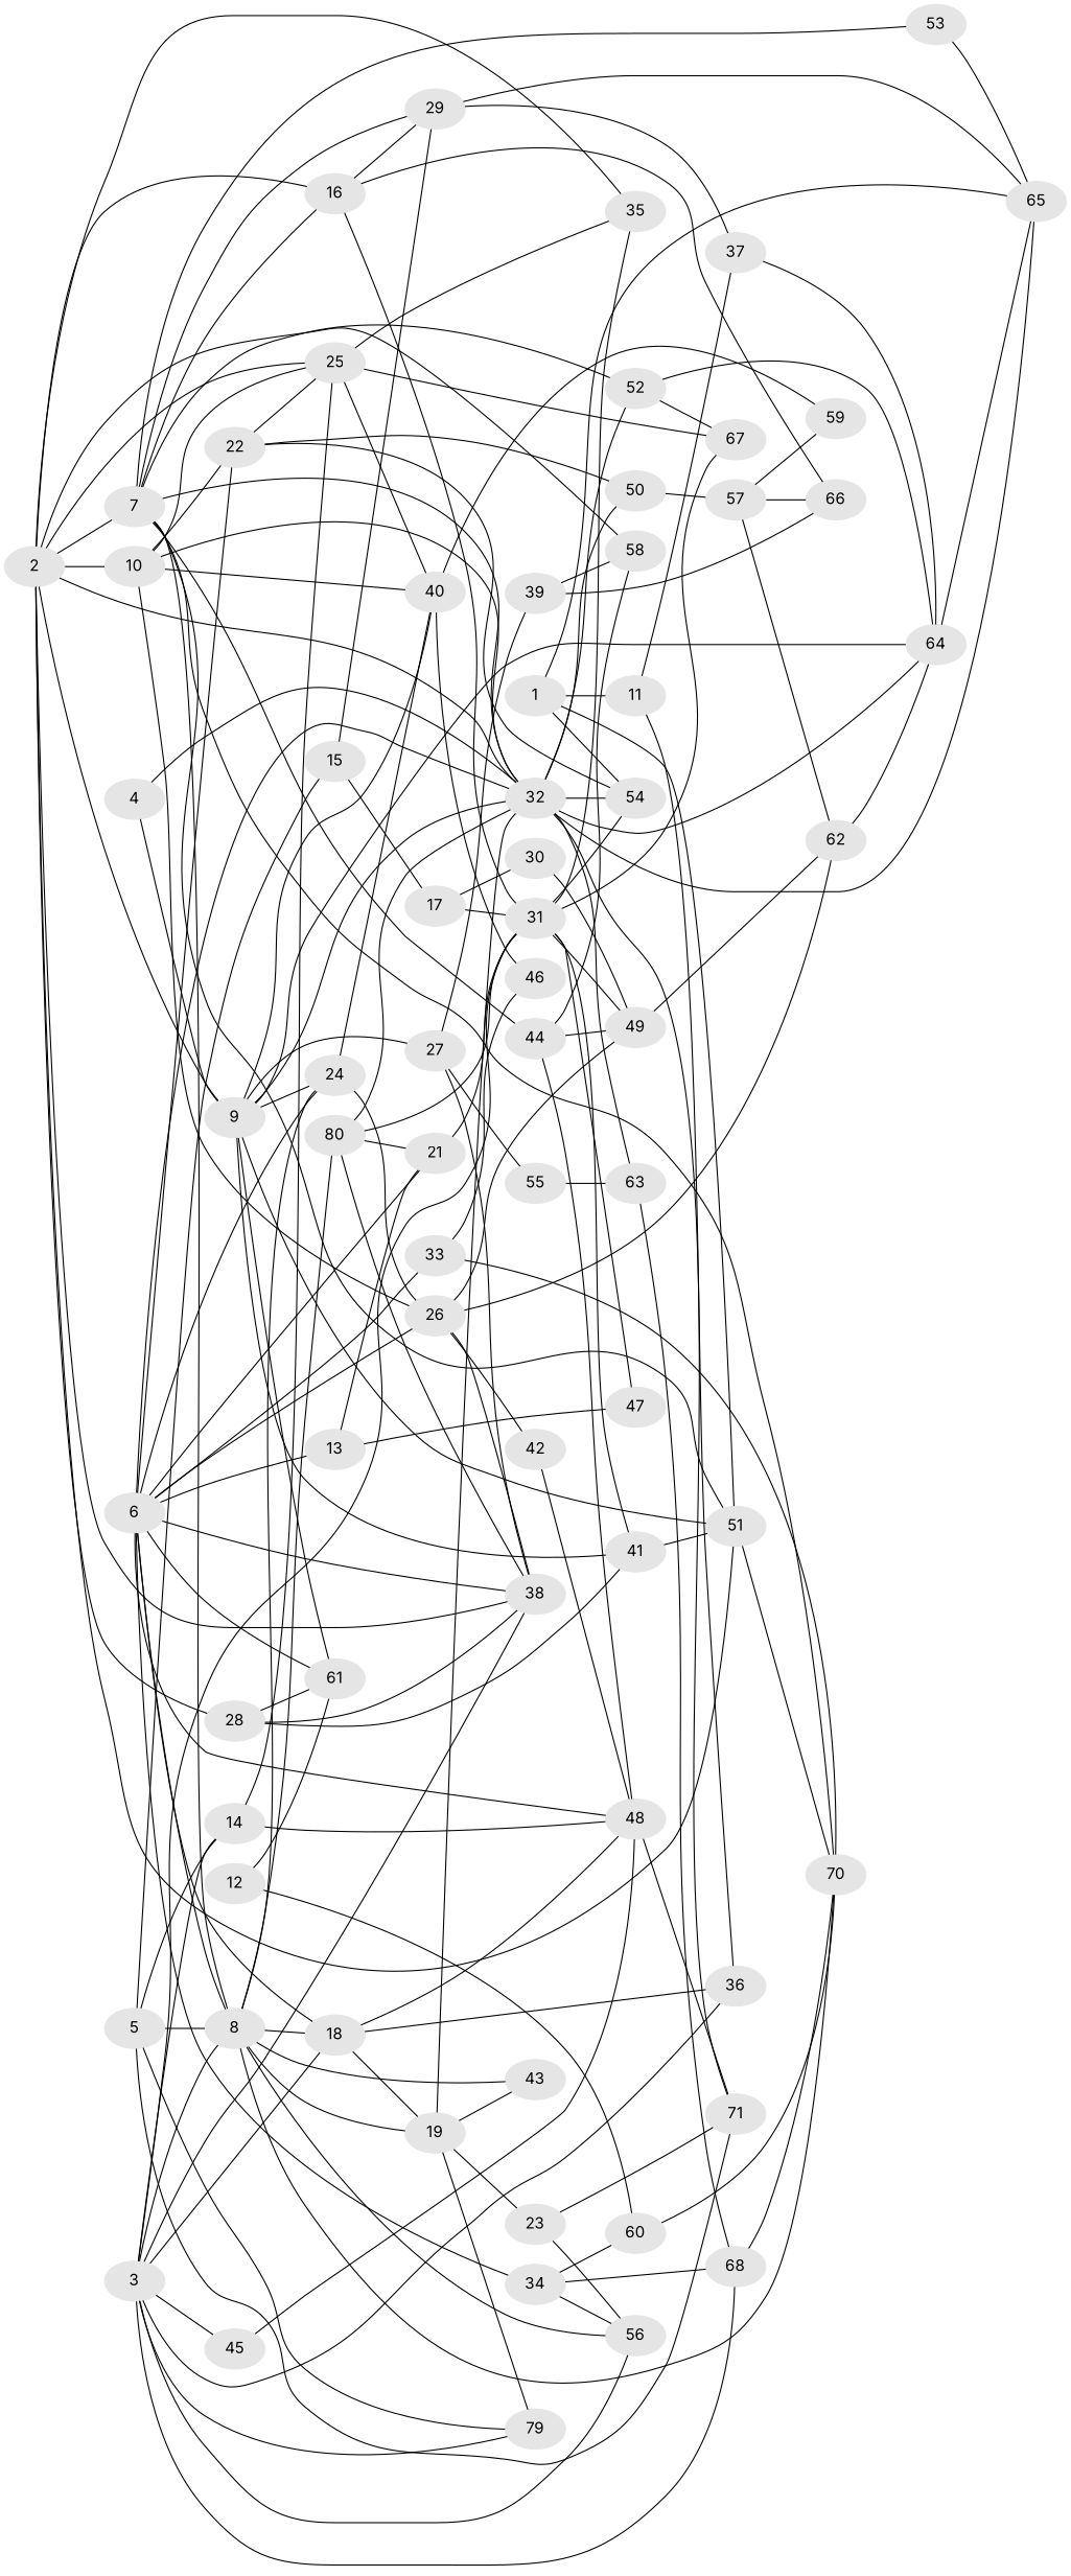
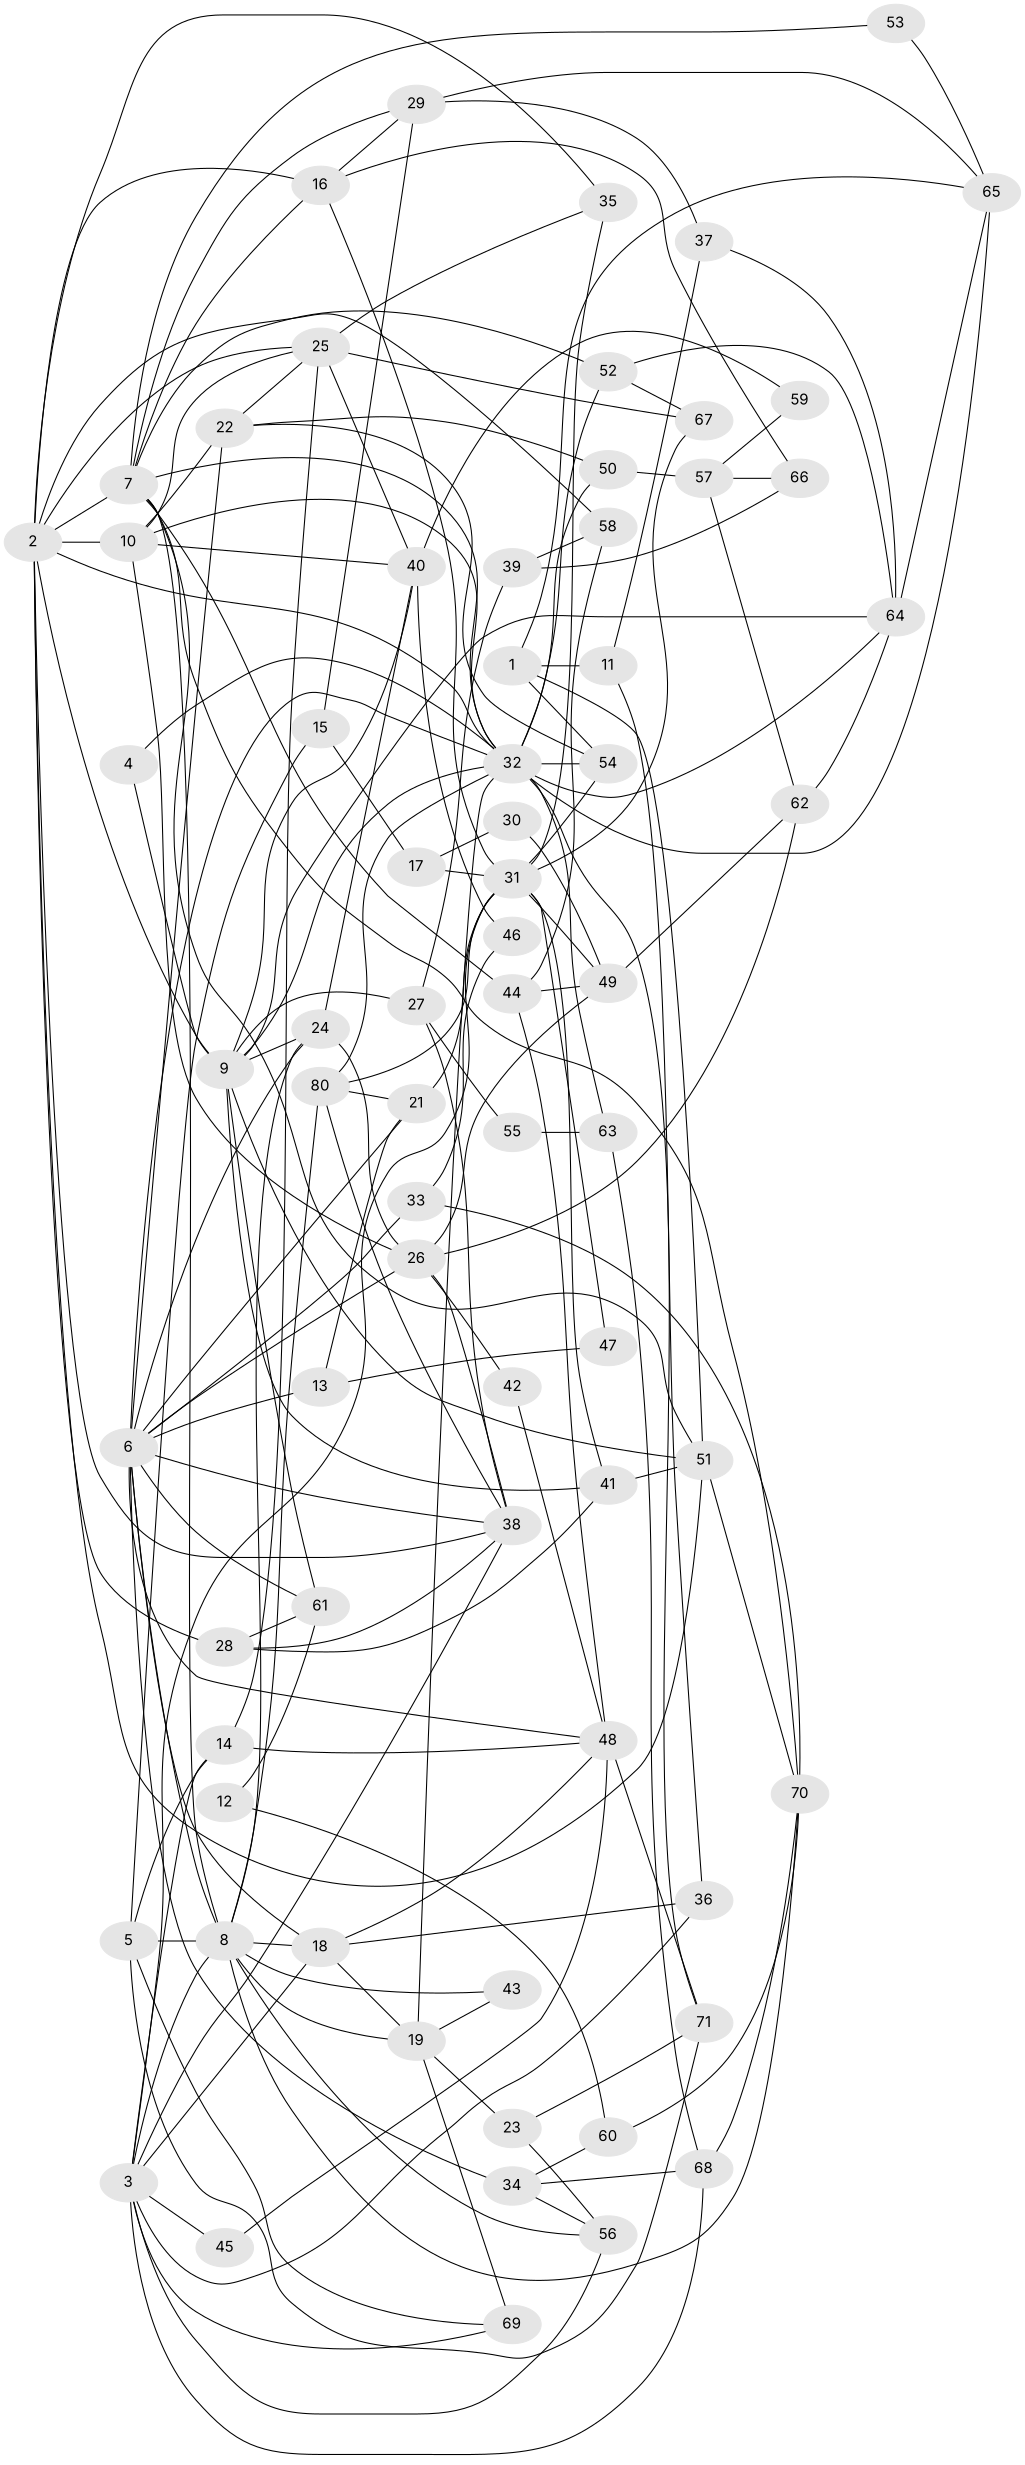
  graph {
    fontname=Inter
    rankdir=LR
    node [color=gray90 fontname=Inter style=filled]
    edge [fontname=Inter weight=1.0]
    1
    11
    51
    54
    65
    36
    37
    70
    2
    7
    9
    10
    16
    25
    28
    32
    35
    38
    58
    8
    29
    44
    52
    53
    24
    61
    27
    40
    41
    64
    22
    26
    31
    66
    67
    71
    50
    63
    3
    14
    18
    45
    56
    68
-   69 [label=79]
+   69
    19
    n47 [label=80]
    43
    48
    23
    47
    49
    4
    5
    15
    17
    6
    13
    21
    33
    34
    42
    62
    46
    60
    39
    55
    59
    12
    30
    57
    1 -- 11
    1 -- 51
    1 -- 54
    1 -- 65
    11 -- 36
    11 -- 37
    51 -- 70
    37 -- 64
    2 -- 51
    2 -- 7 [weight=2.0]
    2 -- 9
    2 -- 10 [weight=3.0]
    2 -- 16
    2 -- 25
    2 -- 28
    2 -- 32
    2 -- 35
    2 -- 38
    2 -- 58
    7 -- 51
    7 -- 70
    7 -- 16
    7 -- 32
    7 -- 8
    7 -- 29
    7 -- 44
    7 -- 52
    7 -- 53
    9 -- 51
    9 -- 32
    9 -- 24
    9 -- 61
    9 -- 27
    9 -- 40
    9 -- 41
    9 -- 64 [weight=2.0]
    10 -- 25
    10 -- 32
    10 -- 40 [weight=2.0]
    10 -- 22
    10 -- 26
    16 -- 29
    16 -- 31
    16 -- 66
    25 -- 35
    25 -- 40
    25 -- 67
    28 -- 38
    28 -- 61
    28 -- 41
    32 -- 54
    32 -- 65
    32 -- 52
    32 -- 64
    32 -- 71
    32 -- 50
    32 -- 63
    8 -- 70
    8 -- 24
    8 -- 18
    8 -- 56
    8 -- 19
    8 -- n47
    8 -- 43
    29 -- 65
    29 -- 37
    44 -- 58
    44 -- 48
    44 -- 49
    52 -- 64
    52 -- 67
    53 -- 65
    24 -- 40
    24 -- 26
    27 -- 38
    27 -- 39
    27 -- 55
    40 -- 46
    40 -- 59
    41 -- 51
    64 -- 65
    22 -- 54
    22 -- 25
    22 -- 50
    26 -- 38 [weight=2.0]
    26 -- 49
    26 -- 42
    26 -- 62
    31 -- 54
    31 -- 35 [weight=2.0]
    31 -- 41
    31 -- 67
    31 -- 47
    31 -- 49
    50 -- 57
    63 -- 68
    3 -- 36
    3 -- 38
    3 -- 8
    3 -- 31
    3 -- 14
    3 -- 18
    3 -- 45
    3 -- 56
    3 -- 68
    3 -- 69
    14 -- 25
    14 -- 48
    18 -- 36
    18 -- 19
    18 -- 48
    45 -- 48
    68 -- 70
    19 -- 32
    19 -- 69
    19 -- 43
    19 -- 23
    n47 -- 32
    n47 -- 38
    n47 -- 31
    n47 -- 21
    48 -- 71
    23 -- 71
    23 -- 56
    49 -- 62
    4 -- 9
    4 -- 32
    5 -- 8
    5 -- 71
    5 -- 14
    5 -- 69
    5 -- 15
    15 -- 29
    15 -- 17
    17 -- 31
    17 -- 30
    6 -- 32
    6 -- 38 [weight=2.0]
    6 -- 8 [weight=2.0]
    6 -- 24
    6 -- 61
    6 -- 22 [weight=2.0]
    6 -- 26
    6 -- 18 [weight=2.0]
    6 -- 48
    6 -- 13
    6 -- 21 [weight=2.0]
    6 -- 33
    6 -- 34
    13 -- 47
    13 -- 21
    21 -- 31
    33 -- 70
    33 -- 46
    34 -- 56
    34 -- 68
    34 -- 60
    42 -- 48
    62 -- 64
    60 -- 70
    39 -- 58
    39 -- 66
    55 -- 63
    12 -- 61
    12 -- 60
    30 -- 49
    57 -- 66
    57 -- 62
    57 -- 59
  }
